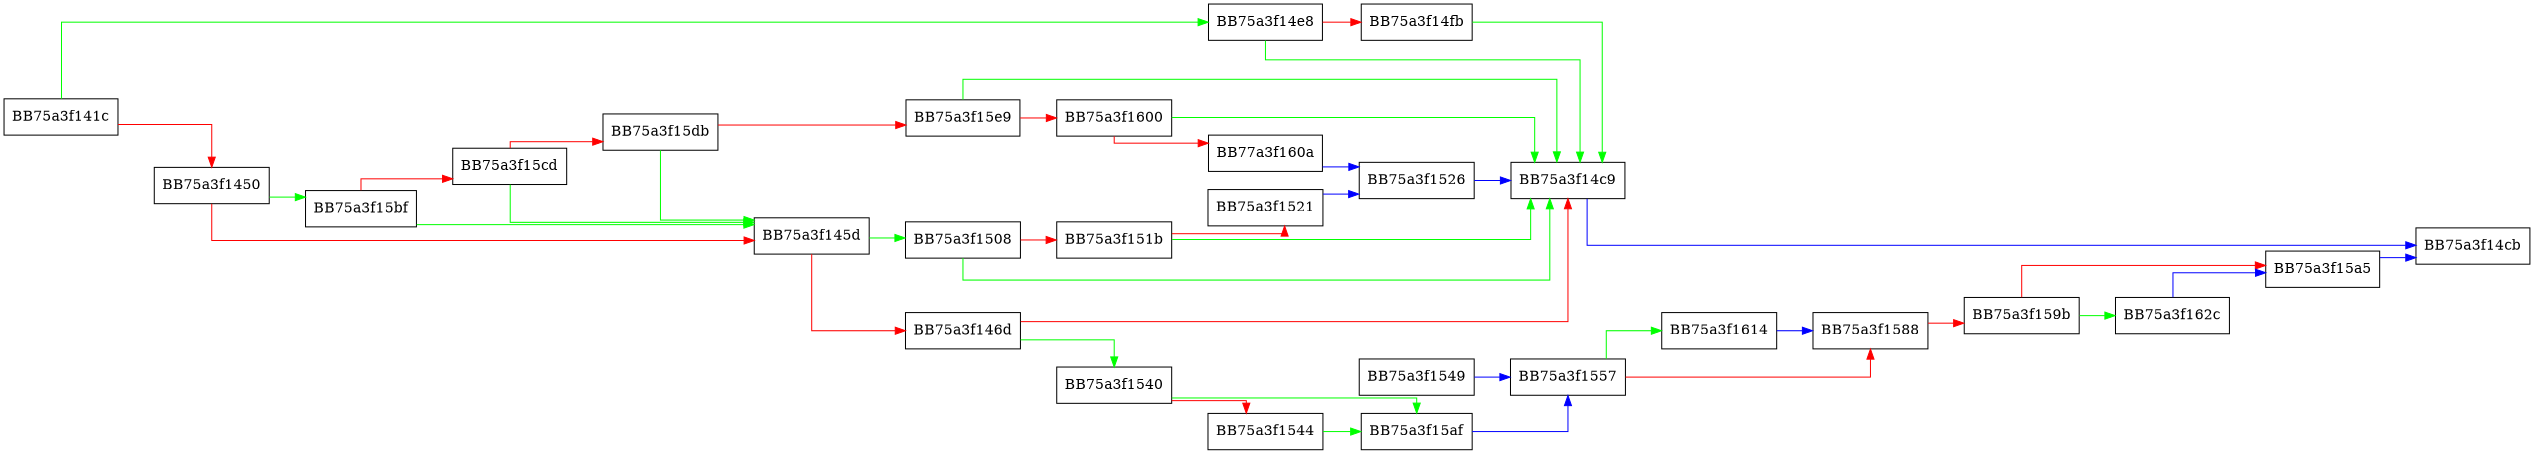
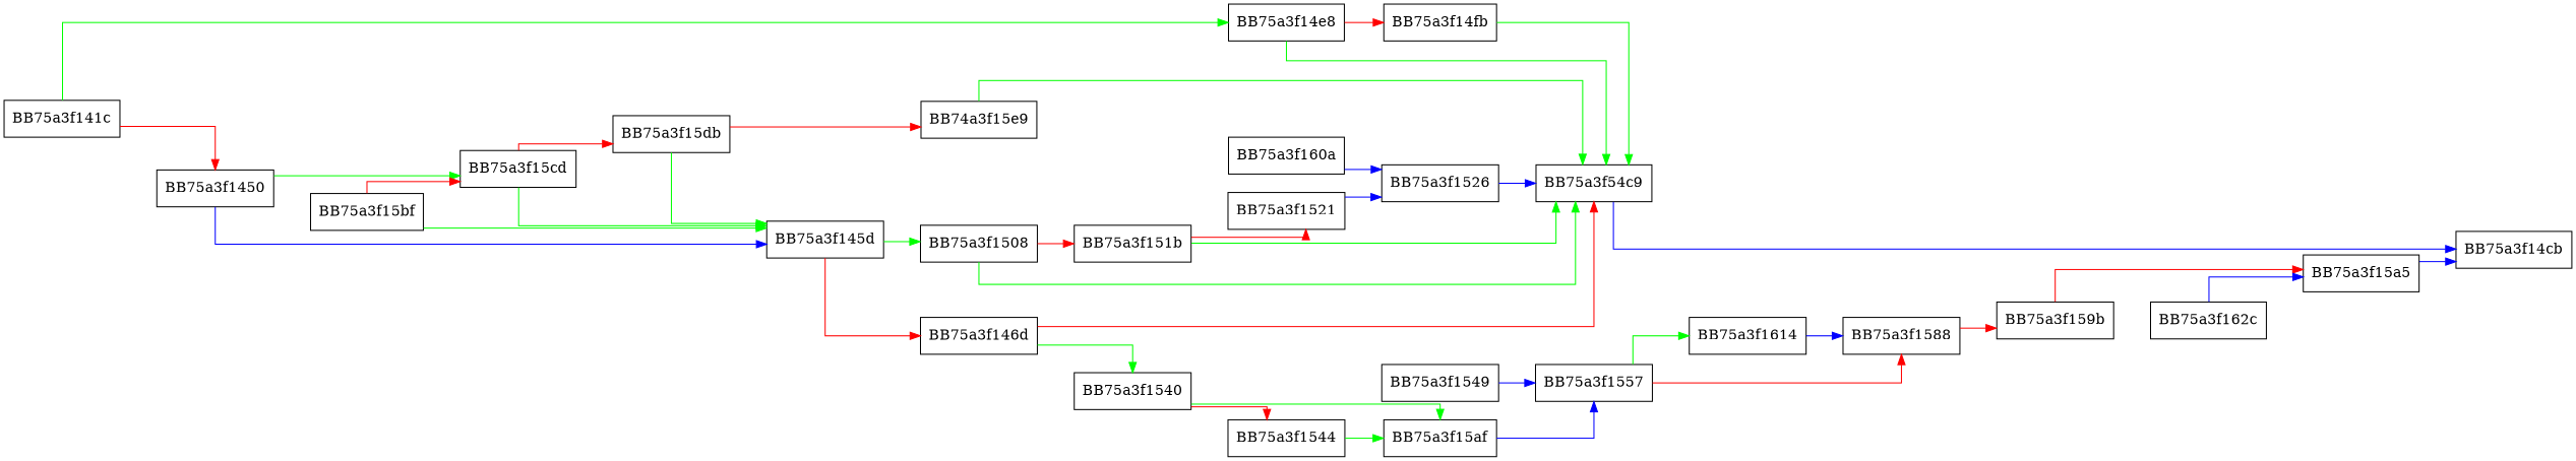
  digraph {
    rankdir=LR
    splines=ortho
    node [shape=box]
    edge [color=green]
    BB75a3f141c
    BB75a3f14e8
    BB75a3f1450
-   BB75a3f14c9
+   BB75a3f14c9 [label=BB75a3f54c9]
    BB75a3f14fb
    BB75a3f15bf
    BB75a3f145d
    BB75a3f14cb
    BB75a3f15cd
    BB75a3f1508
    BB75a3f146d
    BB75a3f15db
    BB75a3f151b
    BB75a3f1540
    BB75a3f1521
    BB75a3f15af
    BB75a3f1544
    BB75a3f1557
    BB75a3f1526
    BB75a3f1614
    BB75a3f1588
    BB75a3f1549
    BB75a3f159b
    BB75a3f15a5
    BB75a3f162c
-   BB75a3f15e9
-   BB75a3f1600
-   BB75a3f160a [label=BB77a3f160a]
+   BB75a3f15e9 [label=BB74a3f15e9]
+   BB75a3f160a
    BB75a3f141c -> BB75a3f14e8
    BB75a3f141c -> BB75a3f1450 [color=red]
    BB75a3f14e8 -> BB75a3f14c9
    BB75a3f14e8 -> BB75a3f14fb [color=red]
-   BB75a3f1450 -> BB75a3f15bf
-   BB75a3f1450 -> BB75a3f145d [color=red]
+   BB75a3f1450 -> BB75a3f15cd
+   BB75a3f1450 -> BB75a3f145d [color=blue]
    BB75a3f14c9 -> BB75a3f14cb [color=blue]
    BB75a3f14fb -> BB75a3f14c9
    BB75a3f15bf -> BB75a3f145d
    BB75a3f15bf -> BB75a3f15cd [color=red]
    BB75a3f145d -> BB75a3f1508
    BB75a3f145d -> BB75a3f146d [color=red]
    BB75a3f15cd -> BB75a3f145d
    BB75a3f15cd -> BB75a3f15db [color=red]
    BB75a3f1508 -> BB75a3f14c9
    BB75a3f1508 -> BB75a3f151b [color=red]
    BB75a3f146d -> BB75a3f14c9 [color=red]
    BB75a3f146d -> BB75a3f1540
    BB75a3f15db -> BB75a3f145d
    BB75a3f15db -> BB75a3f15e9 [color=red]
    BB75a3f151b -> BB75a3f14c9
    BB75a3f151b -> BB75a3f1521 [color=red]
    BB75a3f1540 -> BB75a3f15af
    BB75a3f1540 -> BB75a3f1544 [color=red]
    BB75a3f1521 -> BB75a3f1526 [color=blue]
    BB75a3f15af -> BB75a3f1557 [color=blue]
    BB75a3f1544 -> BB75a3f15af
    BB75a3f1557 -> BB75a3f1614
    BB75a3f1557 -> BB75a3f1588 [color=red]
    BB75a3f1526 -> BB75a3f14c9 [color=blue]
    BB75a3f1614 -> BB75a3f1588 [color=blue]
    BB75a3f1588 -> BB75a3f159b [color=red]
    BB75a3f1549 -> BB75a3f1557 [color=blue]
    BB75a3f159b -> BB75a3f15a5 [color=red]
-   BB75a3f159b -> BB75a3f162c
    BB75a3f15a5 -> BB75a3f14cb [color=blue]
    BB75a3f162c -> BB75a3f15a5 [color=blue]
    BB75a3f15e9 -> BB75a3f14c9
-   BB75a3f15e9 -> BB75a3f1600 [color=red]
-   BB75a3f1600 -> BB75a3f14c9
-   BB75a3f1600 -> BB75a3f160a [color=red]
    BB75a3f160a -> BB75a3f1526 [color=blue]
  }
